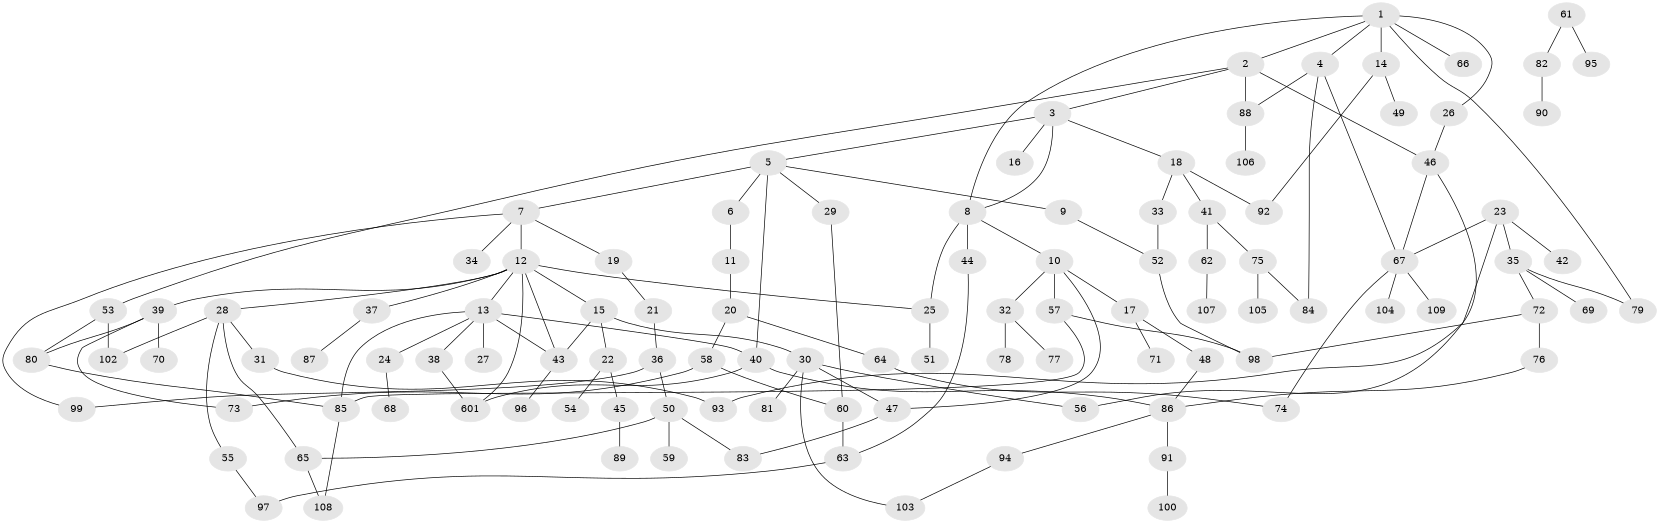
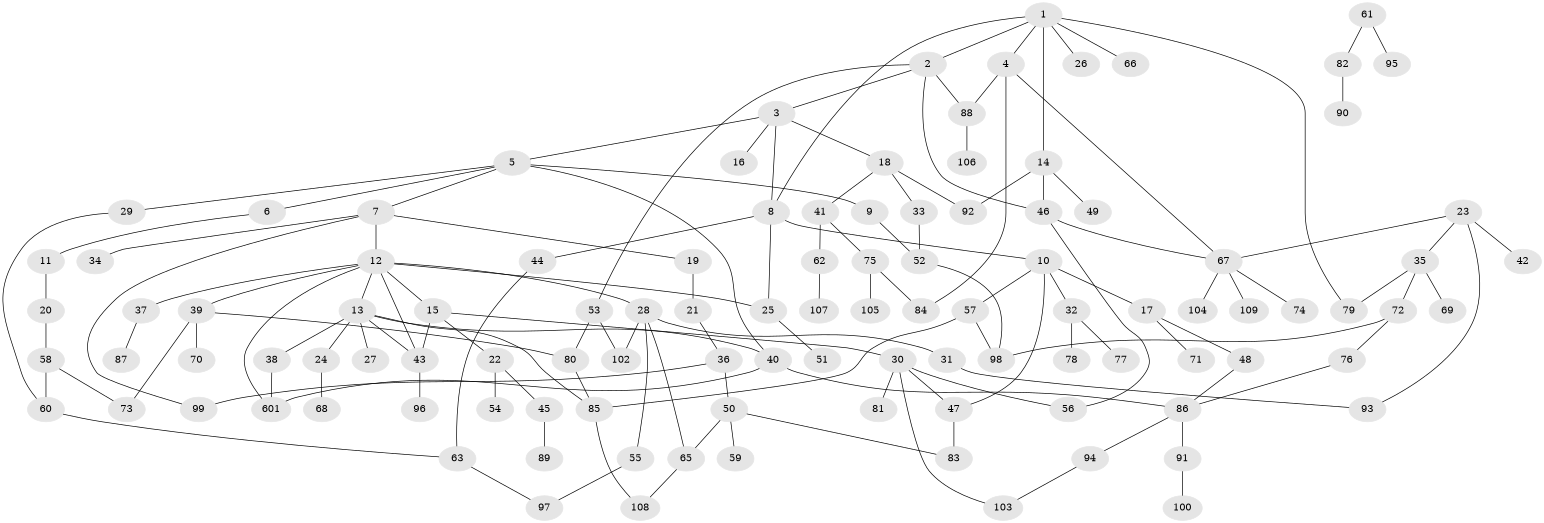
  graph {
    node [color=gray90 style=filled]
    1
    2
    4
    8
    14
    26
    66
    79
    3
    46
    53
    88
    67
    84
    10
    25
    44
    49
    92
    5
    16
    18
    56
    102
    80
    106
    6
    7
    9
    29
    40
    33
    41
    74
    104
    109
    11
    12
    19
    34
    99
    52
    60
    n44 [label=601]
    86
    20
    13
    15
    28
    37
    39
    43
    21
    23
    35
    42
    93
    17
    32
    47
    57
    51
    63
    98
    48
    71
    77
    78
    83
    85
    58
-   64
    24
    27
    38
    22
    30
    31
    55
    65
    87
    70
    73
    96
    68
    108
    45
    54
    81
    103
    62
    75
    36
    50
    89
    69
    72
    97
    76
    59
    91
    94
    107
    105
    61
    82
    95
    90
    100
    1 -- 2
    1 -- 4
    1 -- 8
    1 -- 14
    1 -- 26
    1 -- 66
    1 -- 79
    2 -- 3
    2 -- 46
    2 -- 53
    2 -- 88
    4 -- 88
    4 -- 67
    4 -- 84
    8 -- 10
    8 -- 25
    8 -- 44
-   26 -- 46
+   14 -- 46
    14 -- 49
    14 -- 92
    3 -- 8
    3 -- 5
    3 -- 16
    3 -- 18
    46 -- 67
    46 -- 56
    53 -- 102
    53 -- 80
    88 -- 106
    67 -- 74
    67 -- 104
    67 -- 109
    10 -- 17
    10 -- 32
    10 -- 47
    10 -- 57
    25 -- 51
    44 -- 63
    5 -- 6
    5 -- 7
    5 -- 9
    5 -- 29
    5 -- 40
    18 -- 92
    18 -- 33
    18 -- 41
    80 -- 85
    6 -- 11
    7 -- 12
    7 -- 19
    7 -- 34
    7 -- 99
    9 -- 52
    29 -- 60
    40 -- n44
    40 -- 86
    33 -- 52
    41 -- 62
    41 -- 75
    11 -- 20
    12 -- 25
    12 -- n44
    12 -- 13
    12 -- 15
    12 -- 28
    12 -- 37
    12 -- 39
    12 -- 43
    19 -- 21
    52 -- 98
    60 -- 63
    86 -- 91
    86 -- 94
    20 -- 58
-   20 -- 64
    13 -- 40
    13 -- 43
    13 -- 85
    13 -- 24
    13 -- 27
    13 -- 38
    15 -- 43
    15 -- 22
    15 -- 30
    28 -- 102
    28 -- 31
    28 -- 55
    28 -- 65
    37 -- 87
    39 -- 80
    39 -- 70
    39 -- 73
    43 -- 96
    21 -- 36
    23 -- 67
    23 -- 35
    23 -- 42
    23 -- 93
    35 -- 79
    35 -- 69
    35 -- 72
    17 -- 48
    17 -- 71
    32 -- 77
    32 -- 78
    47 -- 83
    57 -- 98
    57 -- 85
    63 -- 97
    48 -- 86
    85 -- 108
    58 -- 60
    58 -- 73
-   64 -- 74
    24 -- 68
    38 -- n44
    22 -- 45
    22 -- 54
    30 -- 56
    30 -- 47
    30 -- 81
    30 -- 103
    31 -- 93
    55 -- 97
    65 -- 108
    45 -- 89
    62 -- 107
    75 -- 84
    75 -- 105
    36 -- 99
    36 -- 50
    50 -- 83
    50 -- 65
    50 -- 59
    72 -- 98
    72 -- 76
    76 -- 86
    91 -- 100
    94 -- 103
    61 -- 82
    61 -- 95
    82 -- 90
  }
